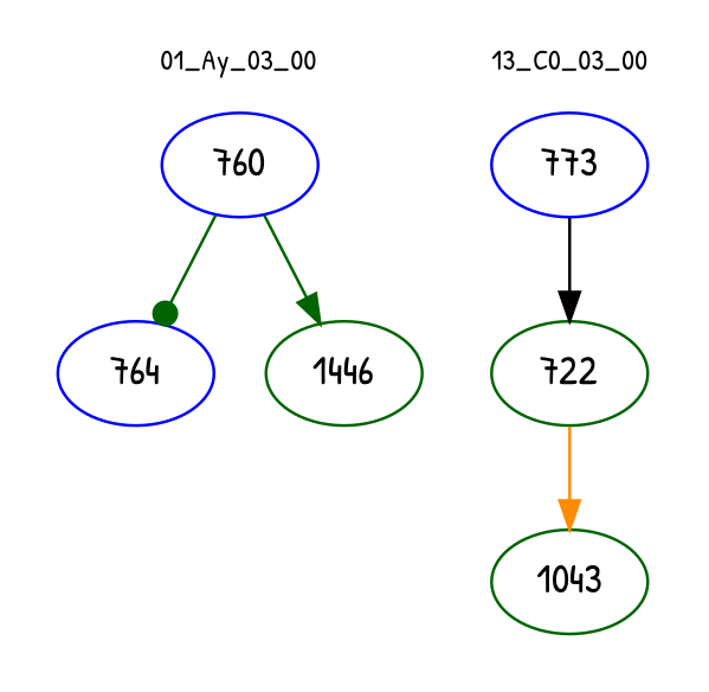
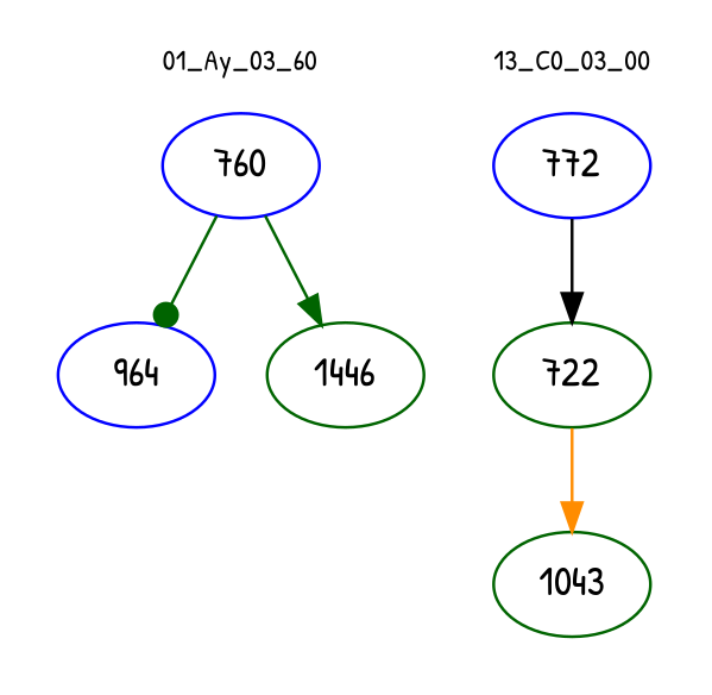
  digraph {
    fontname="Patrick Hand"
    node [color=blue fontname="Patrick Hand"]
    edge [arrowhead=normal color=darkgreen fontname="Patrick Hand"]
    n1 [label=760]
-   n2 [label=764]
+   n2 [label=964]
    n3 [color=darkgreen label=1446]
    n4 [color=darkgreen label=722]
-   n5 [label=773]
+   n5 [label=772]
    n6 [color=darkgreen label=1043]
    subgraph cluster_1 {
      color=white
      fontsize=10
-     label="01_Ay_03_00"
+     label="01_Ay_03_60"
      n1
      n2
      n3
    }
    subgraph cluster_2 {
      color=white
      fontsize=10
      label="13_C0_03_00"
      n4
      n5
      n6
    }
    n1 -> n2 [arrowhead=dot]
    n1 -> n3
    n4 -> n6 [color=darkorange]
    n5 -> n4 [color=black]
  }
